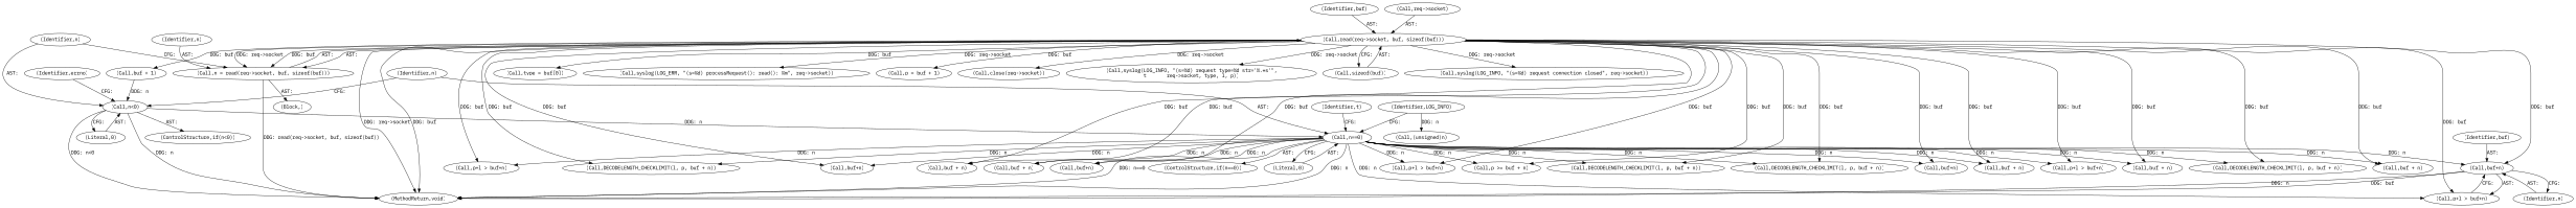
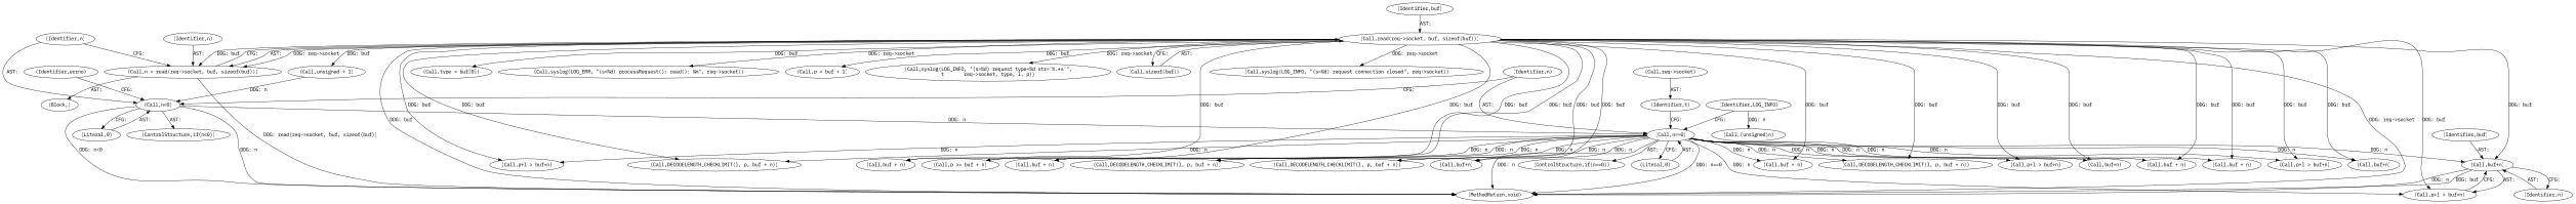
  digraph {
    fontname="IBM Plex Mono"
    node [fontname="IBM Plex Mono"]
    edge [fontname="IBM Plex Mono"]
    n1 [label="(Call,buf+n)"]
    n2 [label="(Identifier,n)"]
    n3 [label="(MethodReturn,void)"]
    n4 [label="(Call,p+l > buf+n)"]
    n5 [label="(Call,read(req->socket, buf, sizeof(buf)))"]
    n6 [label="(Call,n = read(req->socket, buf, sizeof(buf)))"]
    n7 [label="(Call,DECODELENGTH_CHECKLIMIT(l, p, buf + n))"]
    n8 [label="(Call,buf+n)"]
    n9 [label="(Call,DECODELENGTH_CHECKLIMIT(l, p, buf + n))"]
    n10 [label="(Call,buf + n)"]
    n11 [label="(Call,p+l > buf+n)"]
    n12 [label="(Call,type = buf[0])"]
    n13 [label="(Call,DECODELENGTH_CHECKLIMIT(l, p, buf + n))"]
    n14 [label="(Call,p+l > buf+n)"]
-   n15 [label="(Call,buf + 1)"]
+   n15 [label="(Call,unsigned + 1)"]
    n16 [label="(Call,syslog(LOG_ERR, \"(s=%d) processRequest(): read(): %m\", req->socket))"]
    n17 [label="(Call,buf + n)"]
    n18 [label="(Call,buf + n)"]
    n19 [label="(Call,p+l > buf+n)"]
    n20 [label="(Call,p = buf + 1)"]
    n21 [label="(Call,buf+n)"]
-   n22 [label="(Call,close(req->socket))"]
    n23 [label="(Call,syslog(LOG_INFO, \"(s=%d) request type=%d str='%.*s'\",\n\t       req->socket, type, l, p))"]
    n24 [label="(Call,buf + n)"]
    n25 [label="(Call,buf + n)"]
    n26 [label="(Call,buf+n)"]
    n27 [label="(Call,DECODELENGTH_CHECKLIMIT(l, p, buf + n))"]
    n28 [label="(Call,sizeof(buf))"]
    n29 [label="(Call,p >= buf + n)"]
    n30 [label="(Call,syslog(LOG_INFO, \"(s=%d) request connection closed\", req->socket))"]
    n31 [label="(Block,)"]
    n32 [label="(Call,n<0)"]
    n33 [label="(Call,n==0)"]
    n34 [label="(ControlStructure,if(n==0))"]
    n35 [label="(Literal,0)"]
    n36 [label="(Call,(unsigned)n)"]
    n37 [label="(Literal,0)"]
    n38 [label="(ControlStructure,if(n<0))"]
    n39 [label="(Identifier,buf)"]
    n40 [label="(Identifier,buf)"]
    n41 [label="(Identifier,n)"]
    n42 [label="(Identifier,n)"]
    n43 [label="(Identifier,n)"]
    n44 [label="(Identifier,errno)"]
    n45 [label="(Identifier,t)"]
    n46 [label="(Call,req->socket)"]
    n47 [label="(Identifier,LOG_INFO)"]
    n1 -> n2 [label="CFG: "]
    n1 -> n3 [label="DDG: n"]
    n1 -> n3 [label="DDG: buf"]
    n1 -> n4 [label="AST: "]
    n2 -> n1 [label="AST: "]
    n4 -> n1 [label="CFG: "]
    n5 -> n1 [label="DDG: buf"]
    n5 -> n3 [label="DDG: req->socket"]
    n5 -> n3 [label="DDG: buf"]
    n5 -> n4 [label="DDG: buf"]
    n5 -> n6 [label="AST: "]
    n5 -> n6 [label="DDG: req->socket"]
    n5 -> n6 [label="DDG: buf"]
    n5 -> n7 [label="DDG: buf"]
    n5 -> n8 [label="DDG: buf"]
    n5 -> n9 [label="DDG: buf"]
    n5 -> n10 [label="DDG: buf"]
    n5 -> n11 [label="DDG: buf"]
    n5 -> n12 [label="DDG: buf"]
    n5 -> n13 [label="DDG: buf"]
    n5 -> n14 [label="DDG: buf"]
    n5 -> n15 [label="DDG: buf"]
    n5 -> n16 [label="DDG: req->socket"]
    n5 -> n17 [label="DDG: buf"]
    n5 -> n18 [label="DDG: buf"]
    n5 -> n19 [label="DDG: buf"]
    n5 -> n20 [label="DDG: buf"]
    n5 -> n21 [label="DDG: buf"]
-   n5 -> n22 [label="DDG: req->socket"]
    n5 -> n23 [label="DDG: req->socket"]
    n5 -> n24 [label="DDG: buf"]
    n5 -> n25 [label="DDG: buf"]
    n5 -> n26 [label="DDG: buf"]
    n5 -> n27 [label="DDG: buf"]
    n5 -> n28 [label="CFG: "]
    n5 -> n29 [label="DDG: buf"]
    n5 -> n30 [label="DDG: req->socket"]
    n6 -> n3 [label="DDG: read(req->socket, buf, sizeof(buf))"]
-   n6 -> n5 [label="AST: "]
+   n6 -> n5 [label="CFG: "]
    n6 -> n31 [label="AST: "]
    n15 -> n32 [label="DDG: n"]
    n28 -> n5 [label="AST: "]
    n32 -> n3 [label="DDG: n<0"]
    n32 -> n3 [label="DDG: n"]
    n32 -> n33 [label="DDG: n"]
    n32 -> n37 [label="CFG: "]
    n32 -> n38 [label="AST: "]
    n33 -> n1 [label="DDG: n"]
    n33 -> n3 [label="DDG: n==0"]
    n33 -> n3 [label="DDG: n"]
    n33 -> n4 [label="DDG: n"]
    n33 -> n7 [label="DDG: n"]
    n33 -> n8 [label="DDG: n"]
    n33 -> n9 [label="DDG: n"]
    n33 -> n10 [label="DDG: n"]
    n33 -> n11 [label="DDG: n"]
    n33 -> n13 [label="DDG: n"]
    n33 -> n14 [label="DDG: n"]
    n33 -> n17 [label="DDG: n"]
    n33 -> n18 [label="DDG: n"]
    n33 -> n19 [label="DDG: n"]
    n33 -> n21 [label="DDG: n"]
    n33 -> n24 [label="DDG: n"]
    n33 -> n25 [label="DDG: n"]
    n33 -> n26 [label="DDG: n"]
    n33 -> n27 [label="DDG: n"]
    n33 -> n29 [label="DDG: n"]
    n33 -> n34 [label="AST: "]
    n33 -> n35 [label="CFG: "]
    n35 -> n33 [label="AST: "]
    n37 -> n32 [label="AST: "]
    n39 -> n5 [label="AST: "]
    n40 -> n1 [label="AST: "]
    n41 -> n6 [label="CFG: "]
    n41 -> n32 [label="AST: "]
    n42 -> n32 [label="CFG: "]
    n42 -> n33 [label="AST: "]
    n43 -> n6 [label="AST: "]
    n44 -> n32 [label="CFG: "]
    n45 -> n33 [label="CFG: "]
-   n46 -> n5 [label="AST: "]
+   n46 -> n45 [label="AST: "]
    n47 -> n33 [label="CFG: "]
    n47 -> n36 [label="DDG: n"]
  }
